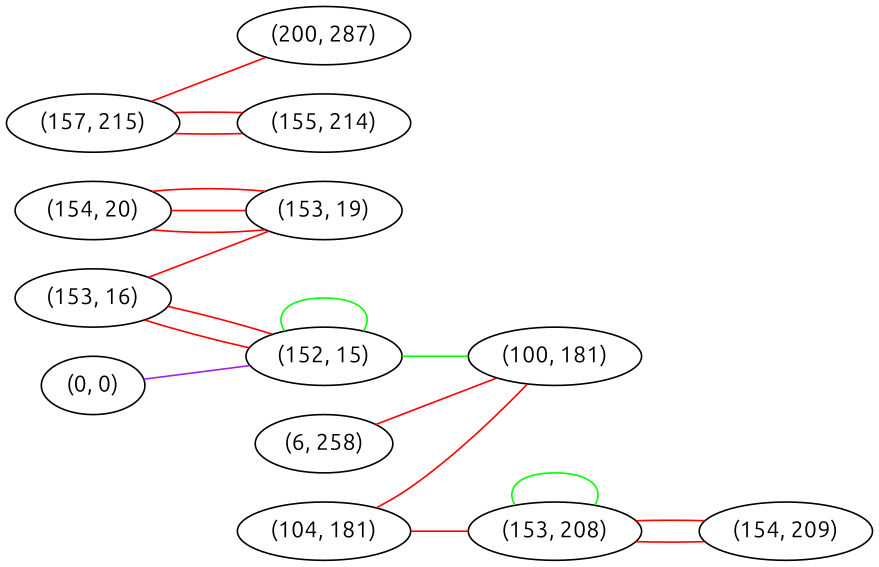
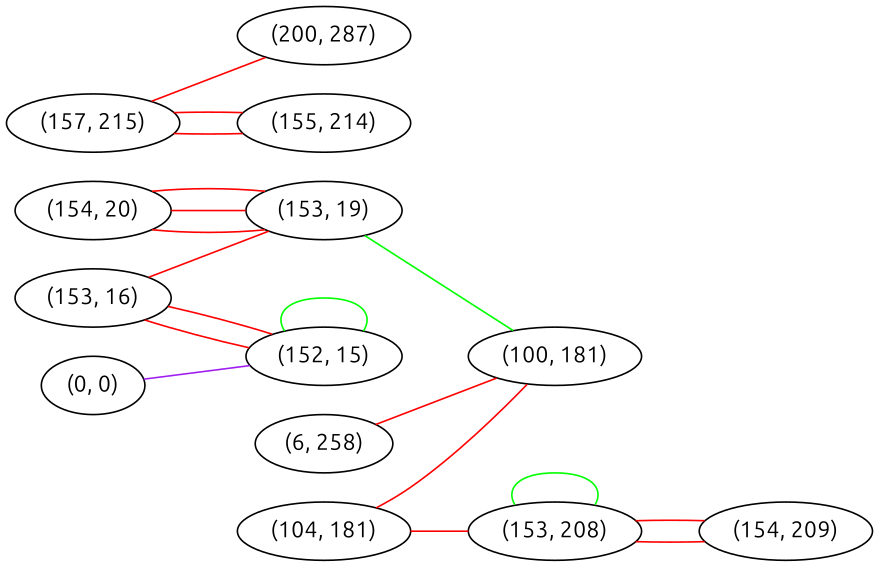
  graph {
    fontname=Ubuntu
    rankdir=LR
    node [fontname=Ubuntu]
    edge [color=red fontname=Ubuntu weight=1]
    "(153, 16)"
    "(153, 19)"
    "(152, 15)"
    "(100, 181)"
    "(0, 0)"
    "(154, 20)"
    "(104, 181)"
    "(153, 208)"
    "(154, 209)"
    "(157, 215)"
    "(200, 287)"
    "(155, 214)"
    "(6, 258)"
    "(153, 16)" -- "(153, 19)"
    "(153, 16)" -- "(152, 15)"
    "(153, 16)" -- "(152, 15)"
    "(152, 15)" -- "(152, 15)" [color=green weight=2]
-   "(152, 15)" -- "(100, 181)" [color=green weight=2]
+   "(153, 19)" -- "(100, 181)" [color=green weight=2]
    "(0, 0)" -- "(152, 15)" [color=purple weight=4]
    "(154, 20)" -- "(153, 19)"
    "(154, 20)" -- "(153, 19)"
    "(154, 20)" -- "(153, 19)"
    "(104, 181)" -- "(100, 181)"
    "(104, 181)" -- "(153, 208)"
    "(153, 208)" -- "(153, 208)" [color=green weight=2]
    "(153, 208)" -- "(154, 209)"
    "(153, 208)" -- "(154, 209)"
    "(157, 215)" -- "(200, 287)"
    "(157, 215)" -- "(155, 214)"
    "(157, 215)" -- "(155, 214)"
    "(6, 258)" -- "(100, 181)"
  }
